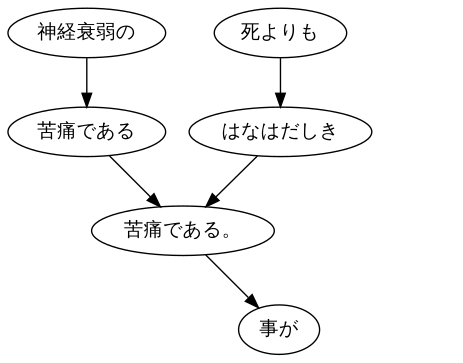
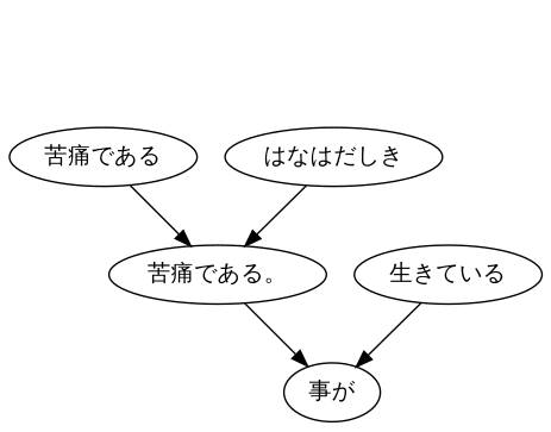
  digraph {
-   n1 [label="神経衰弱の"]
    n2 [label="苦痛である"]
    n3 [label="苦痛である。"]
    n4 [label="事が"]
-   n6 [label="死よりも"]
+   n5 [label="生きている"]
    n7 [label="はなはだしき"]
-   n1 -> n2
    n2 -> n3
    n3 -> n4
-   n6 -> n7
+   n5 -> n4
    n7 -> n3
  }
